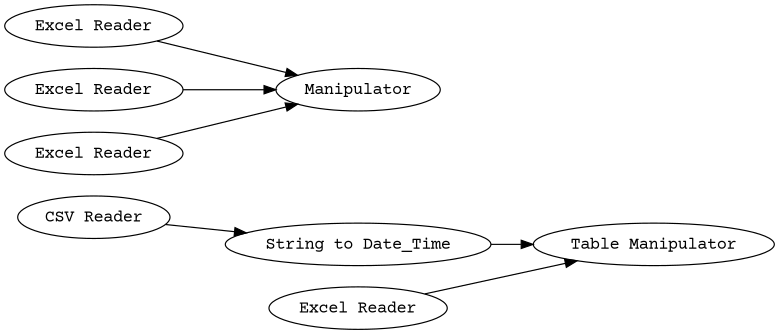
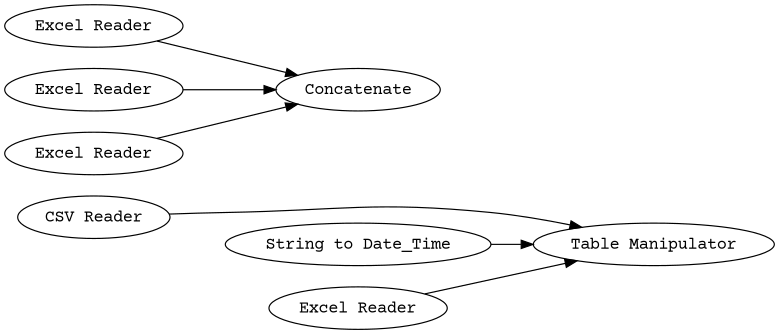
  digraph {
    fontname="Courier Prime"
    rankdir=LR
    node [fontname="Courier Prime"]
    edge [fontname="Courier Prime"]
    n1 [label="CSV Reader"]
    n2 [label="Table Manipulator"]
    n3 [label="Excel Reader"]
    n4 [label="Excel Reader"]
-   n5 [label=Manipulator]
+   n5 [label=Concatenate]
    n6 [label="Excel Reader"]
    n7 [label="Excel Reader"]
    n8 [label="String to Date_Time"]
-   n1 -> n8
+   n1 -> n2
    n3 -> n2
    n4 -> n5
    n6 -> n5
    n7 -> n5
    n8 -> n2
  }
